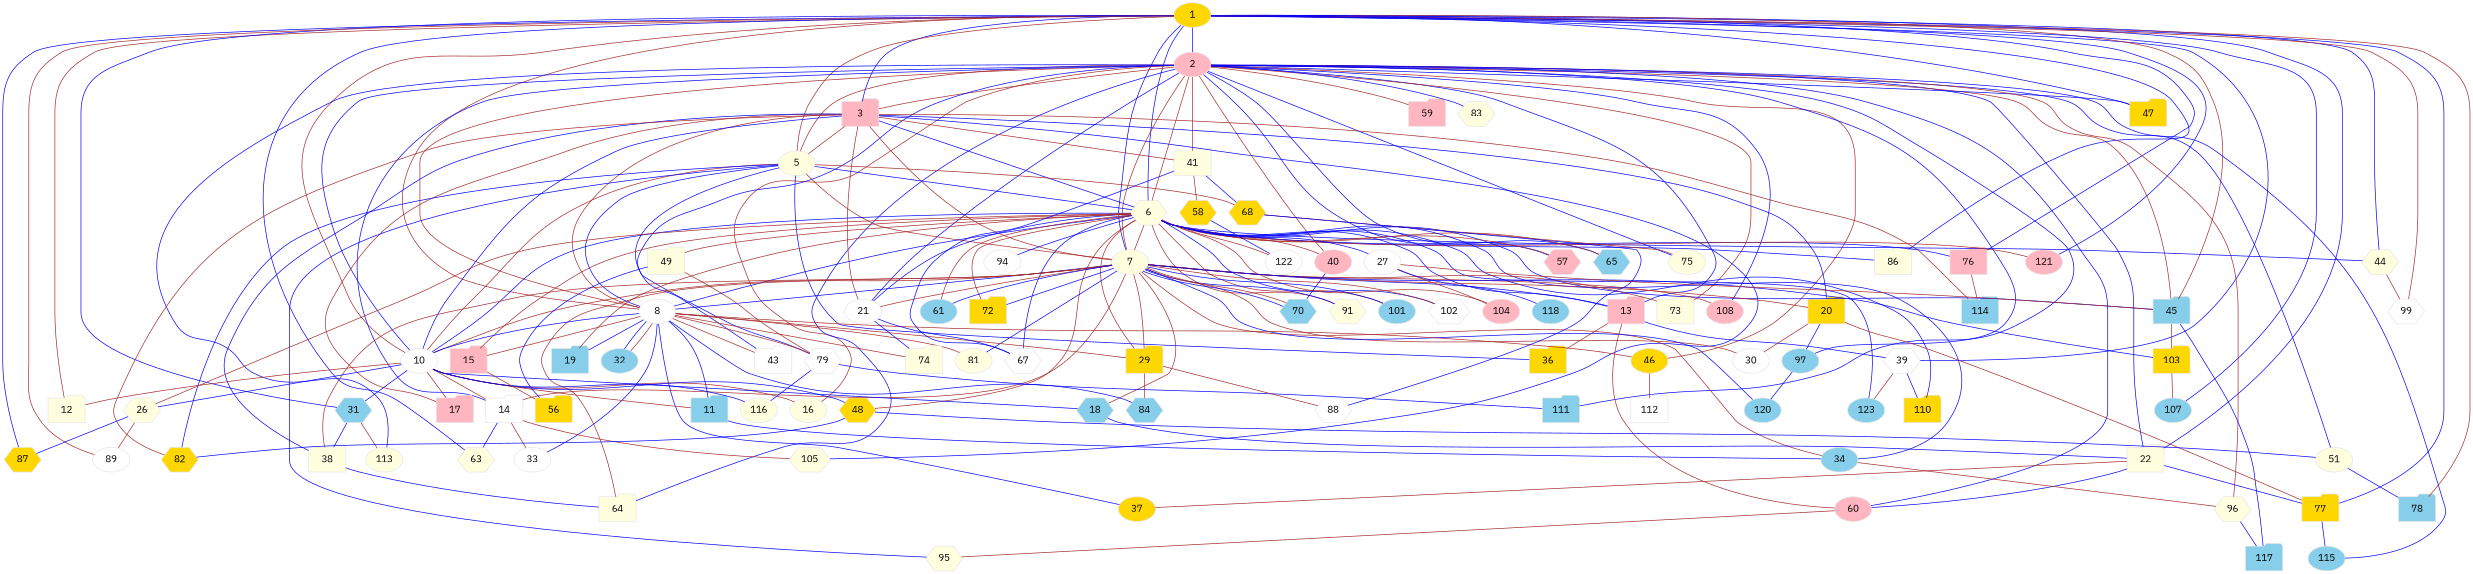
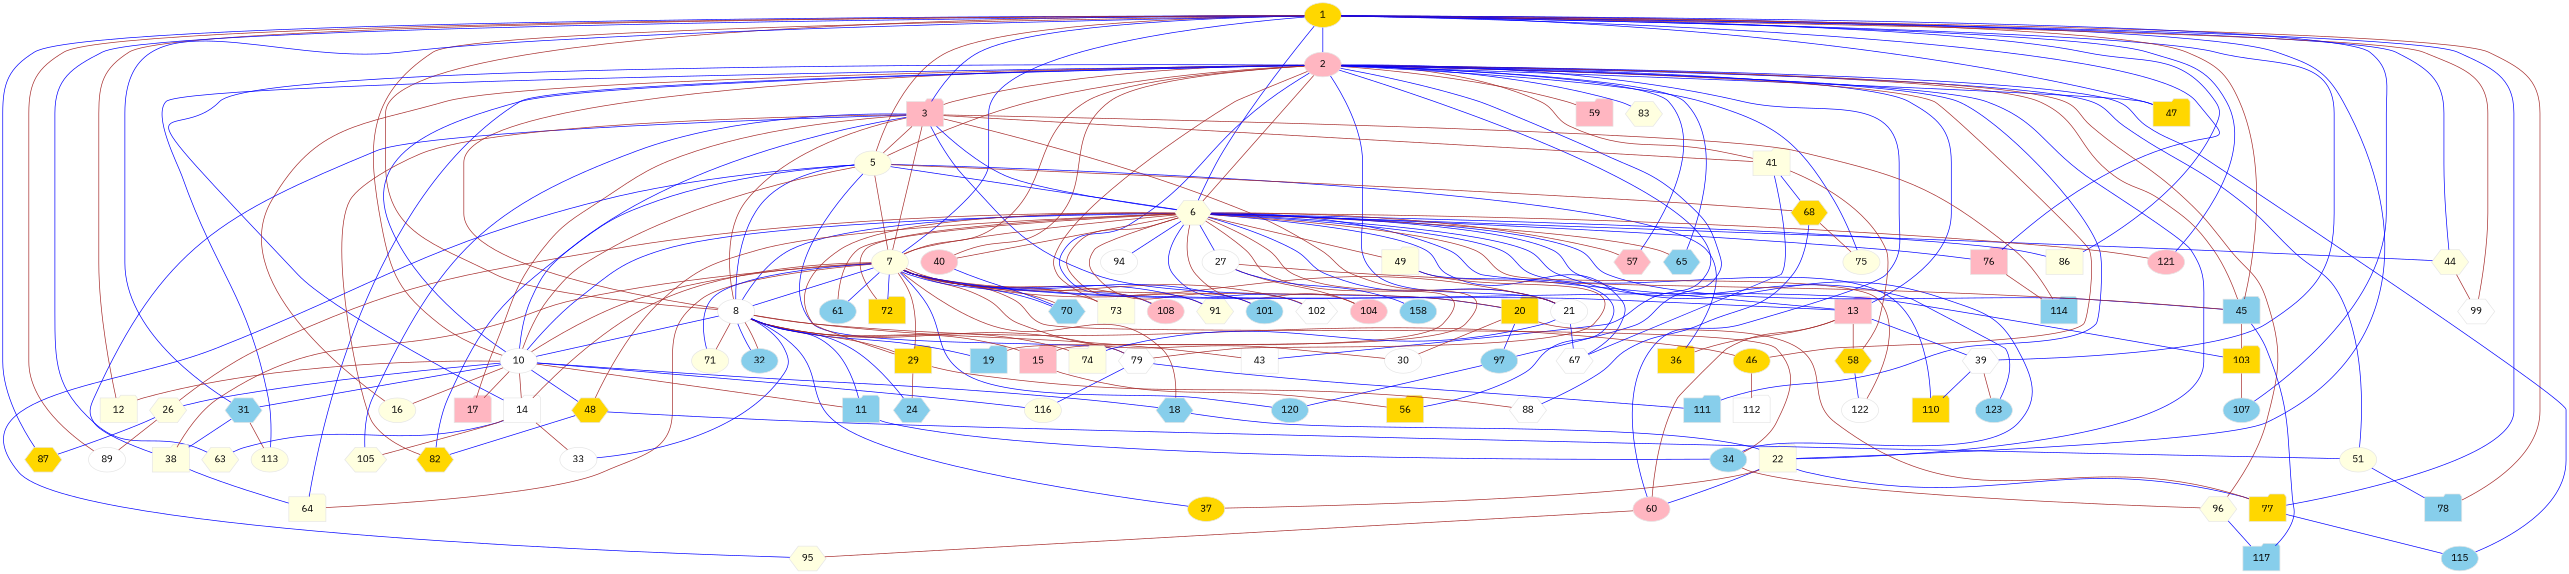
  graph {
    fontname="IBM Plex Sans"
    node [color=gray90 fillcolor=lightyellow fontname="IBM Plex Sans" shape=ellipse style=filled]
    edge [color=blue fontname="IBM Plex Sans"]
    1 [fillcolor=gold super="+35"]
    2 [fillcolor=lightpink super="+4"]
    3 [fillcolor=lightpink shape=folder super="+28"]
    5 [super="+23"]
    6 [shape=hexagon super="+9"]
    7 [super="+54"]
    8 [fillcolor=white super="+80"]
    10 [fillcolor=white super="+24"]
    12 [shape=folder]
    22 [shape=folder super="+55"]
    31 [fillcolor=skyblue shape=hexagon]
    39 [fillcolor=white shape=hexagon]
    44 [shape=hexagon]
    45 [fillcolor=skyblue shape=folder super="+81"]
    47 [fillcolor=gold shape=folder]
    63 [shape=hexagon]
    76 [fillcolor=lightpink shape=folder]
    77 [fillcolor=gold shape=folder super="+98"]
    78 [fillcolor=skyblue shape=folder]
    86 [shape=folder]
    87 [fillcolor=gold shape=hexagon]
    89 [fillcolor=white]
    99 [fillcolor=white shape=hexagon]
    107 [fillcolor=skyblue]
    121 [fillcolor=lightpink]
    13 [fillcolor=lightpink shape=folder super="+85"]
    14 [fillcolor=white shape=folder super="+52"]
    16
    21 [fillcolor=white super="+25"]
    40 [fillcolor=lightpink]
    41 [shape=folder super="+69"]
    43 [fillcolor=white shape=folder]
    46 [fillcolor=gold]
    51
    57 [fillcolor=lightpink shape=hexagon]
    59 [fillcolor=lightpink shape=folder]
    60 [fillcolor=lightpink super="+62"]
    64 [shape=folder super="+106"]
    65 [fillcolor=skyblue shape=hexagon]
    73 [shape=folder]
    75
    83 [shape=hexagon]
    96 [shape=hexagon]
    97 [fillcolor=skyblue]
    108 [fillcolor=lightpink]
    111 [fillcolor=skyblue shape=folder]
    113
    115 [fillcolor=skyblue]
    17 [fillcolor=lightpink shape=folder]
    20 [fillcolor=gold shape=folder]
    38 [shape=folder super="+42"]
    82 [fillcolor=gold shape=hexagon super="+92"]
    105 [shape=hexagon]
    114 [fillcolor=skyblue shape=folder]
    36 [fillcolor=gold shape=folder]
    68 [fillcolor=gold shape=hexagon]
    79 [fillcolor=white shape=hexagon super="+93"]
    95 [shape=hexagon]
    15 [fillcolor=lightpink shape=folder]
    19 [fillcolor=skyblue shape=folder super="+50"]
    26 [shape=hexagon]
    27 [fillcolor=white super="+66"]
    29 [fillcolor=gold shape=folder super="+53"]
    34 [fillcolor=skyblue super="+119"]
    48 [fillcolor=gold shape=hexagon]
    49 [shape=folder]
    61 [fillcolor=skyblue]
    67 [fillcolor=white shape=hexagon super="+90"]
    72 [fillcolor=gold shape=folder]
    91 [shape=hexagon]
    94 [fillcolor=white]
    101 [fillcolor=skyblue]
    102 [fillcolor=white shape=hexagon]
    104 [fillcolor=lightpink]
    110 [fillcolor=gold shape=folder]
    122 [fillcolor=white]
    123 [fillcolor=skyblue]
    18 [fillcolor=skyblue shape=hexagon]
    30 [fillcolor=white]
    70 [fillcolor=skyblue shape=hexagon super="+109"]
-   71 [label=81]
+   71
    103 [fillcolor=gold shape=folder]
    120 [fillcolor=skyblue]
    11 [fillcolor=skyblue shape=folder]
    32 [fillcolor=skyblue]
    33 [fillcolor=white]
    37 [fillcolor=gold]
    74 [shape=folder super="+100"]
-   84 [fillcolor=skyblue shape=hexagon]
+   84 [fillcolor=skyblue shape=hexagon label=24]
    116
    117 [fillcolor=skyblue shape=folder]
    58 [fillcolor=gold shape=hexagon]
    112 [fillcolor=white shape=folder]
    88 [fillcolor=white shape=hexagon]
    56 [fillcolor=gold shape=folder]
-   118 [fillcolor=skyblue]
+   118 [fillcolor=skyblue label=158]
    1 -- 2 [weight=2]
    1 -- 3
    1 -- 5 [color=brown]
    1 -- 6 [weight=2]
    1 -- 7
    1 -- 8 [color=brown weight=2]
    1 -- 10 [color=brown]
    1 -- 12 [color=brown]
    1 -- 22
    1 -- 31
    1 -- 39
    1 -- 44
    1 -- 45 [color=brown]
    1 -- 47
    1 -- 63
    1 -- 76
    1 -- 77
    1 -- 78 [color=brown]
    1 -- 86
    1 -- 87
    1 -- 89 [color=brown]
    1 -- 99 [color=brown]
    1 -- 107
    1 -- 121
    2 -- 3 [color=brown weight=2]
    2 -- 5 [color=brown weight=2]
    2 -- 6 [color=brown weight=4]
    2 -- 7 [color=brown weight=2]
    2 -- 8 [color=brown weight=2]
    2 -- 10 [weight=2]
    2 -- 22
    2 -- 45 [color=brown]
    2 -- 47
    2 -- 13
    2 -- 14
    2 -- 16 [color=brown]
    2 -- 21
    2 -- 40 [color=brown]
    2 -- 41 [color=brown weight=2]
    2 -- 43
    2 -- 46 [color=brown]
    2 -- 51
    2 -- 57
    2 -- 59 [color=brown weight=2]
    2 -- 60
    2 -- 64
    2 -- 65
    2 -- 73 [color=brown]
    2 -- 75
    2 -- 83 [weight=2]
    2 -- 96 [color=brown]
    2 -- 97
    2 -- 108
    2 -- 111
    2 -- 113
    2 -- 115
    3 -- 5 [color=brown]
    3 -- 6 [weight=2]
    3 -- 7 [color=brown]
    3 -- 8 [color=brown]
    3 -- 10
    3 -- 21 [color=brown]
    3 -- 41 [color=brown]
    3 -- 17 [color=brown]
    3 -- 20
    3 -- 38
    3 -- 82 [color=brown]
    3 -- 105
    3 -- 114 [color=brown]
    5 -- 6 [weight=2]
    5 -- 7 [color=brown weight=2]
    5 -- 8
    5 -- 10 [color=brown]
    5 -- 82
    5 -- 36
    5 -- 68 [color=brown]
    5 -- 79
    5 -- 95
    6 -- 7 [color=brown weight=2]
    6 -- 8 [weight=3]
    6 -- 10 [weight=3]
    6 -- 44
    6 -- 45
    6 -- 76
    6 -- 86
    6 -- 121 [color=brown]
    6 -- 13
    6 -- 21
    6 -- 40 [color=brown]
    6 -- 57 [color=brown]
    6 -- 65 [color=brown]
    6 -- 15 [color=brown]
    6 -- 19 [color=brown weight=2]
    6 -- 26 [color=brown]
    6 -- 27 [weight=2]
    6 -- 29 [color=brown]
    6 -- 34
    6 -- 48 [color=brown]
    6 -- 49 [color=brown weight=2]
    6 -- 61 [color=brown]
    6 -- 67
    6 -- 72 [color=brown]
    6 -- 91 [color=brown]
    6 -- 94
    6 -- 101 [color=brown]
    6 -- 102
    6 -- 104 [color=brown]
    6 -- 110
    6 -- 122 [color=brown]
    6 -- 123
    7 -- 8
    7 -- 10 [color=brown]
    7 -- 13
    7 -- 14 [color=brown]
    7 -- 21 [color=brown]
    7 -- 64 [color=brown]
    7 -- 73 [color=brown]
    7 -- 108 [color=brown]
    7 -- 20 [color=brown]
    7 -- 38 [color=brown weight=2]
    7 -- 29 [color=brown]
    7 -- 34 [color=brown]
    7 -- 61
    7 -- 72
    7 -- 91
    7 -- 101
    7 -- 102 [color=brown]
    7 -- 18 [color=brown]
    7 -- 30 [color=brown]
    7 -- 70
    7 -- 70 [color=brown]
    7 -- 71
    7 -- 103
    7 -- 120
    8 -- 10
    8 -- 43 [color=brown]
    8 -- 46 [color=brown]
    8 -- 79 [color=brown]
    8 -- 15 [color=brown]
    8 -- 19
    8 -- 29 [color=brown]
    8 -- 71 [color=brown]
    8 -- 11
    8 -- 32
    8 -- 32 [color=brown]
    8 -- 33
    8 -- 37
    8 -- 74 [color=brown weight=2]
    8 -- 84
    10 -- 12 [color=brown]
    10 -- 31
    10 -- 14 [color=brown]
    10 -- 16 [color=brown]
    10 -- 17 [color=brown]
    10 -- 26
    10 -- 48
    10 -- 18
    10 -- 11 [color=brown]
    10 -- 116
    22 -- 77
    22 -- 60
    22 -- 37 [color=brown]
    31 -- 113 [color=brown]
    31 -- 38
    39 -- 110
    39 -- 123 [color=brown]
    44 -- 99 [color=brown]
    45 -- 103 [color=brown]
    45 -- 117
    76 -- 114 [color=brown]
    77 -- 115
    13 -- 39
    13 -- 60 [color=brown]
    13 -- 36 [color=brown]
+   13 -- 58 [color=brown]
    14 -- 63
    14 -- 105 [color=brown]
    14 -- 33 [color=brown]
    21 -- 67
    21 -- 74
    40 -- 70
    41 -- 68
    41 -- 67
    41 -- 58 [color=brown]
    46 -- 112 [color=brown]
    51 -- 78
    60 -- 95 [color=brown]
    96 -- 117
    97 -- 120
    20 -- 77 [color=brown]
    20 -- 97
    20 -- 30 [color=brown]
    38 -- 64
    68 -- 75 [color=brown]
    68 -- 88
    79 -- 111
    79 -- 116
    15 -- 56 [color=brown]
    26 -- 87
    26 -- 89 [color=brown]
    27 -- 45 [color=brown]
    27 -- 104 [color=brown]
    27 -- 118 [weight=2]
    29 -- 84 [color=brown]
    29 -- 88 [color=brown]
    34 -- 96 [color=brown]
    48 -- 51
    48 -- 82
    49 -- 79 [color=brown]
    49 -- 56
    18 -- 22
    103 -- 107 [color=brown]
    11 -- 34
    58 -- 122
  }
